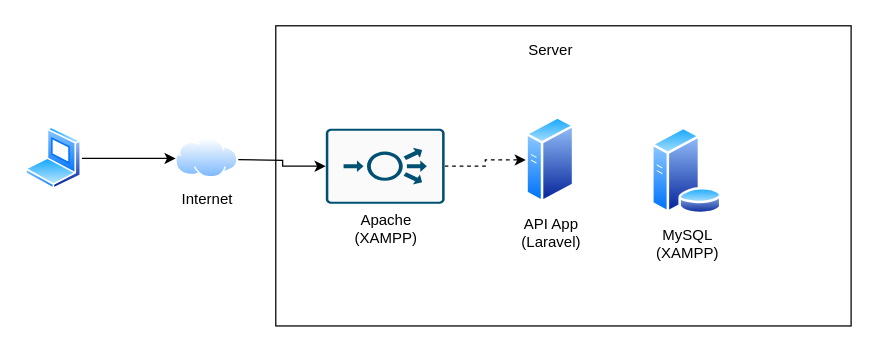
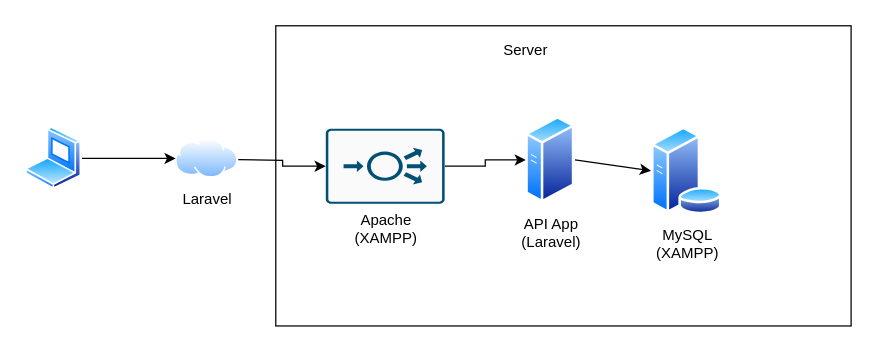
  <mxCell id="0" />
  <mxCell id="1" parent="0" />
  <mxCell id="2" value="" style="rounded=0;whiteSpace=wrap;html=1;" vertex="1" parent="1"><mxGeometry x="220" y="20" width="460" height="240" as="geometry" /></mxCell>
  <mxCell id="3" value="" style="edgeStyle=orthogonalEdgeStyle;rounded=0;orthogonalLoop=1;jettySize=auto;html=1;" edge="1" parent="1" target="5"><mxGeometry relative="1" as="geometry"><mxPoint x="190" y="127.1" as="sourcePoint" /></mxGeometry></mxCell>
- <mxCell id="4" value="" style="edgeStyle=orthogonalEdgeStyle;rounded=0;orthogonalLoop=1;jettySize=auto;html=1;dashed=1;" edge="1" parent="1" source="5" target="9"><mxGeometry relative="1" as="geometry" /></mxCell>
+ <mxCell id="4" value="" style="edgeStyle=orthogonalEdgeStyle;rounded=0;orthogonalLoop=1;jettySize=auto;html=1;" edge="1" parent="1" source="5" target="9"><mxGeometry relative="1" as="geometry" /></mxCell>
  <mxCell id="5" value="Apache&lt;br&gt;(XAMPP)" style="sketch=0;points=[[0.015,0.015,0],[0.985,0.015,0],[0.985,0.985,0],[0.015,0.985,0],[0.25,0,0],[0.5,0,0],[0.75,0,0],[1,0.25,0],[1,0.5,0],[1,0.75,0],[0.75,1,0],[0.5,1,0],[0.25,1,0],[0,0.75,0],[0,0.5,0],[0,0.25,0]];verticalLabelPosition=bottom;html=1;verticalAlign=top;aspect=fixed;align=center;pointerEvents=1;shape=mxgraph.cisco19.rect;prIcon=load_balancer;fillColor=#FAFAFA;strokeColor=#005073;" vertex="1" parent="1"><mxGeometry x="260" y="102.25" width="95" height="60" as="geometry" /></mxCell>
- <mxCell id="6" value="Internet" style="aspect=fixed;perimeter=ellipsePerimeter;html=1;align=center;shadow=0;dashed=0;spacingTop=3;image;image=img/lib/active_directory/internet_cloud.svg;" vertex="1" parent="1"><mxGeometry x="140" y="110.25" width="50" height="31.5" as="geometry" /></mxCell>
+ <mxCell id="6" value="Laravel" style="aspect=fixed;perimeter=ellipsePerimeter;html=1;align=center;shadow=0;dashed=0;spacingTop=3;image;image=img/lib/active_directory/internet_cloud.svg;" vertex="1" parent="1"><mxGeometry x="140" y="110.25" width="50" height="31.5" as="geometry" /></mxCell>
  <mxCell id="7" value="" style="edgeStyle=orthogonalEdgeStyle;rounded=0;orthogonalLoop=1;jettySize=auto;html=1;" edge="1" parent="1" source="8" target="6"><mxGeometry relative="1" as="geometry" /></mxCell>
  <mxCell id="8" value="" style="aspect=fixed;perimeter=ellipsePerimeter;html=1;align=center;shadow=0;dashed=0;spacingTop=3;image;image=img/lib/active_directory/laptop_client.svg;" vertex="1" parent="1"><mxGeometry y="101" width="45" height="50" as="geometry" x="20" /></mxCell>
  <mxCell id="9" value="API App&lt;br&gt;(Laravel)" style="aspect=fixed;perimeter=ellipsePerimeter;html=1;align=center;shadow=0;dashed=0;spacingTop=3;image;image=img/lib/active_directory/generic_server.svg;" vertex="1" parent="1"><mxGeometry x="420" y="92.25" width="39.2" height="70" as="geometry" /></mxCell>
  <mxCell id="10" value="MySQL&lt;br&gt;(XAMPP)" style="aspect=fixed;perimeter=ellipsePerimeter;html=1;align=center;shadow=0;dashed=0;spacingTop=3;image;image=img/lib/active_directory/database_server.svg;" vertex="1" parent="1"><mxGeometry x="520" y="101" width="57.4" height="70" as="geometry" /></mxCell>
- <mxCell id="11" value="Server" style="text;html=1;strokeColor=none;fillColor=none;align=center;verticalAlign=middle;whiteSpace=wrap;rounded=0;" vertex="1" parent="1"><mxGeometry x="394.6" y="30" width="90" height="20" as="geometry" /></mxCell>
+ <mxCell id="11" value="Server" style="text;html=1;strokeColor=none;fillColor=none;align=center;verticalAlign=middle;whiteSpace=wrap;rounded=0;" vertex="1" parent="1"><mxGeometry x="374.6" y="30" width="90" height="20" as="geometry" /></mxCell>
+ <mxCell id="12" value="" style="endArrow=classic;html=1;fontSize=18;exitX=1;exitY=0.5;exitDx=0;exitDy=0;entryX=0;entryY=0.5;entryDx=0;entryDy=0;" edge="1" parent="1" source="9" target="10"><mxGeometry width="50" height="50" relative="1" as="geometry"><mxPoint x="90" y="340" as="sourcePoint" /><mxPoint x="140" y="290" as="targetPoint" /></mxGeometry></mxCell>
